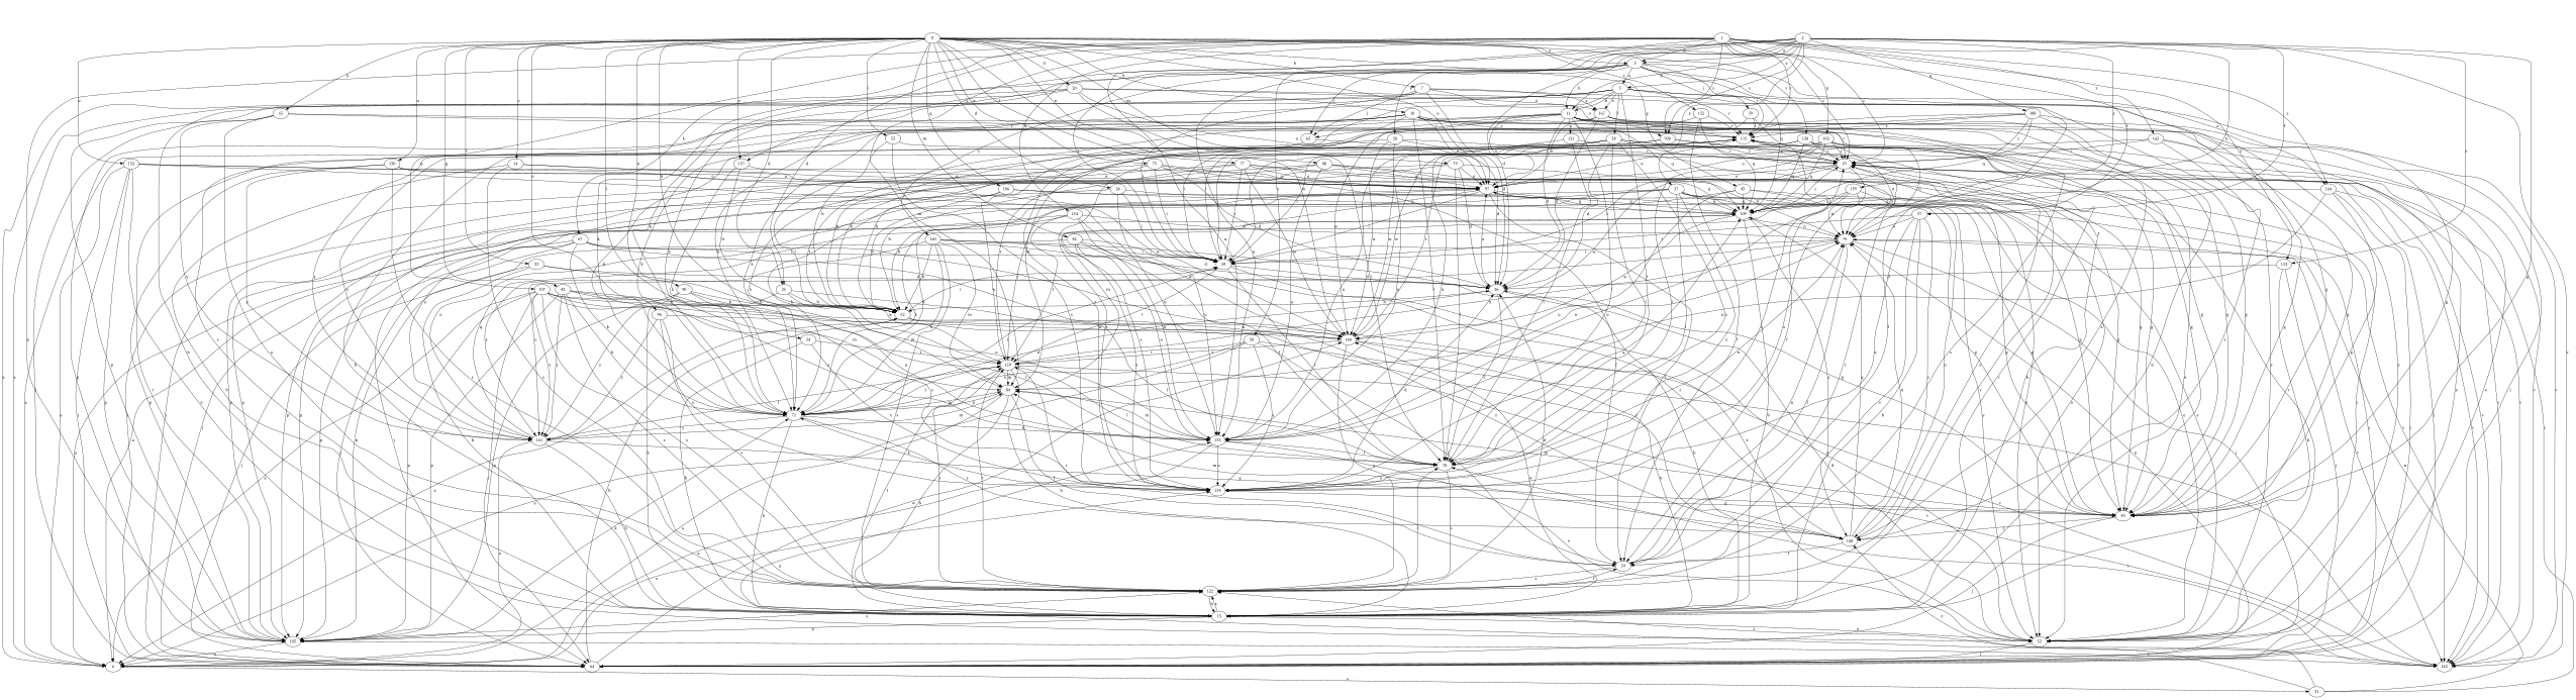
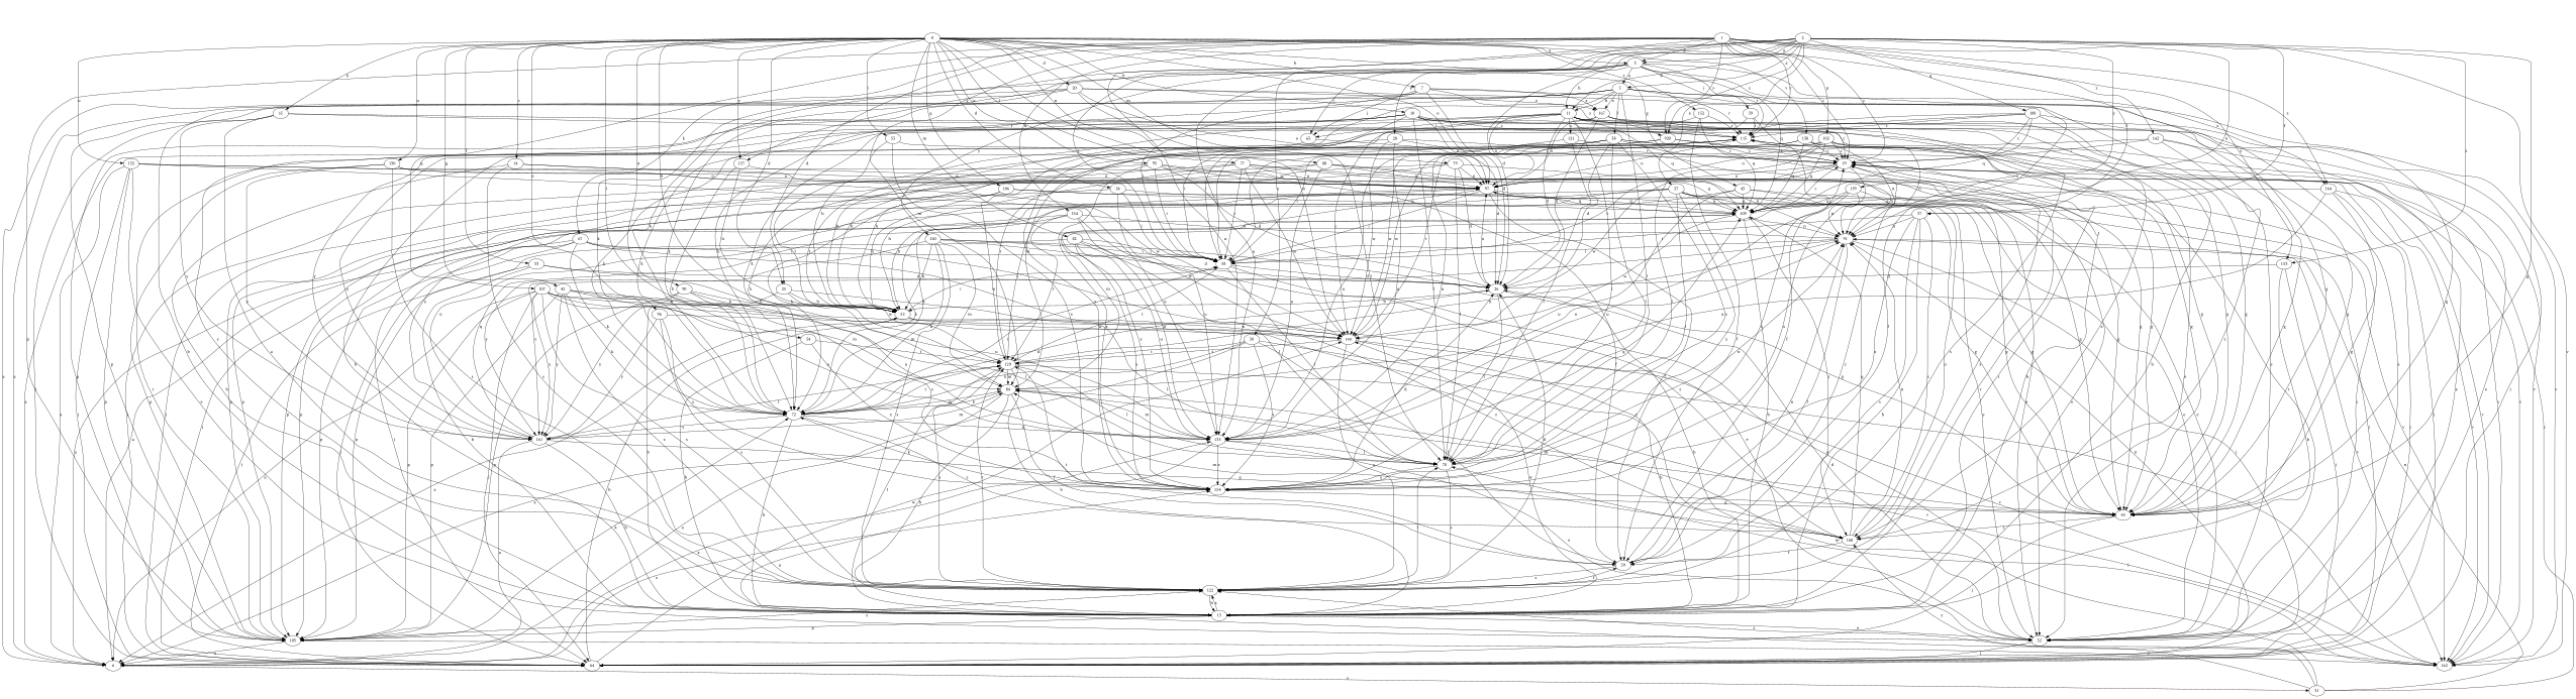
  strict digraph {
    fontname="PT Serif"
    node [fontname="PT Serif"]
    edge [fontname="PT Serif"]
    0
    3
    7
    10
    14
    19
    20
    24
    25
    33
    42
    43
    52
    53
    54
    65
    77
    79
    82
    88
    90
-   93 [label=73]
+   93
    96
    97
    106
    130
    132
    138
    148
    152
    157
    115
    135
    164
    5
    11
    45
    72
    59
    63
    109
    160
    n43 [label=920]
    26
    58
    167
    32
    103
    142
    78
    154
    161
    168
    122
    13
    64
    6
    84
    129
    91
    39
    1
    37
    67
    102
    107
    134
    153
    162
    2
    27
    28
    30
    108
    159
    38
    121
    31
    0 -> 3 [label=a]
    0 -> 7 [label=b]
    0 -> 10 [label=b]
    0 -> 14 [label=c]
    0 -> 19 [label=c]
    0 -> 20 [label=d]
    0 -> 24 [label=d]
    0 -> 25 [label=d]
    0 -> 33 [label=f]
    0 -> 42 [label=g]
    0 -> 43 [label=g]
    0 -> 52 [label=h]
    0 -> 53 [label=i]
    0 -> 54 [label=i]
    0 -> 65 [label=k]
    0 -> 77 [label=l]
    0 -> 79 [label=m]
    0 -> 82 [label=m]
    0 -> 88 [label=n]
    0 -> 90 [label=n]
    0 -> 93 [label=o]
    0 -> 96 [label=o]
    0 -> 97 [label=o]
    0 -> 106 [label=q]
    0 -> 130 [label=u]
    0 -> 132 [label=u]
    0 -> 138 [label=v]
    0 -> 148 [label=w]
    0 -> 152 [label=x]
    0 -> 157 [label=y]
    3 -> 115 [label=r]
    3 -> 135 [label=u]
    3 -> 164 [label=z]
    3 -> 5 [label=a]
    3 -> 11 [label=b]
    3 -> 45 [label=g]
    3 -> 72 [label=k]
    3 -> 59 [label=j]
    3 -> 63 [label=j]
    3 -> 109 [label=q]
    3 -> 160 [label=y]
    7 -> 72 [label=k]
    7 -> 63 [label=j]
    7 -> n43 [label=s]
    7 -> 26 [label=d]
    7 -> 58 [label=i]
    7 -> 167 [label=z]
    7 -> 32 [label=e]
    10 -> 97 [label=o]
    10 -> 115 [label=r]
    10 -> 45 [label=g]
    10 -> 72 [label=k]
    10 -> 103 [label=p]
    10 -> 142 [label=v]
    10 -> 78 [label=l]
    10 -> 154 [label=x]
    10 -> 161 [label=y]
    10 -> 168 [label=z]
    14 -> 97 [label=o]
    14 -> 45 [label=g]
    14 -> 122 [label=s]
    14 -> 13 [label=b]
    19 -> 97 [label=o]
    19 -> 148 [label=w]
    19 -> 58 [label=i]
    19 -> 142 [label=v]
    19 -> 154 [label=x]
    19 -> 64 [label=j]
    20 -> 97 [label=o]
    20 -> 167 [label=z]
    20 -> 32 [label=e]
    20 -> 78 [label=l]
    20 -> 122 [label=s]
    20 -> 13 [label=b]
    20 -> 6 [label=a]
    24 -> 135 [label=u]
    24 -> 109 [label=q]
    24 -> 58 [label=i]
    24 -> 64 [label=j]
    25 -> 52 [label=h]
    25 -> 168 [label=z]
    25 -> 13 [label=b]
    25 -> 84 [label=m]
    33 -> 135 [label=u]
    33 -> 26 [label=d]
    33 -> 13 [label=b]
    33 -> 64 [label=j]
    42 -> 52 [label=h]
    42 -> 148 [label=w]
    42 -> 135 [label=u]
    42 -> 72 [label=k]
    42 -> 103 [label=p]
    42 -> 161 [label=y]
    42 -> 122 [label=s]
    43 -> 135 [label=u]
    43 -> 45 [label=g]
    43 -> 109 [label=q]
    43 -> 103 [label=p]
    43 -> 142 [label=v]
    52 -> 148 [label=w]
    52 -> 58 [label=i]
    52 -> 78 [label=l]
    52 -> 6 [label=a]
    53 -> 19 [label=c]
    53 -> 154 [label=x]
    53 -> 129 [label=t]
    54 -> 154 [label=x]
    54 -> 13 [label=b]
    54 -> 129 [label=t]
    65 -> 115 [label=r]
    65 -> 45 [label=g]
    65 -> 161 [label=y]
    65 -> 122 [label=a]
    65 -> 64 [label=j]
    77 -> 52 [label=h]
    77 -> 97 [label=o]
    77 -> 148 [label=w]
    77 -> 72 [label=k]
    77 -> 58 [label=i]
    77 -> 32 [label=e]
    77 -> 91 [label=n]
    79 -> 97 [label=o]
    79 -> 26 [label=d]
    79 -> 103 [label=p]
    79 -> 78 [label=l]
    79 -> 161 [label=y]
    79 -> 91 [label=n]
    82 -> 135 [label=u]
    82 -> 58 [label=i]
    82 -> 103 [label=p]
    82 -> 78 [label=l]
    82 -> 154 [label=x]
    82 -> 168 [label=z]
    88 -> 97 [label=o]
    88 -> 135 [label=u]
    88 -> 109 [label=q]
    88 -> 32 [label=e]
    88 -> 103 [label=p]
    88 -> 64 [label=j]
    90 -> 52 [label=h]
    90 -> 135 [label=u]
    90 -> 103 [label=p]
    90 -> 154 [label=x]
    90 -> 161 [label=y]
    93 -> 97 [label=o]
    93 -> 26 [label=d]
    93 -> 58 [label=i]
    93 -> 154 [label=x]
    93 -> 64 [label=j]
    93 -> 39 [label=f]
    96 -> 148 [label=w]
    96 -> 154 [label=x]
    96 -> 161 [label=y]
    96 -> 122 [label=s]
    97 -> 109 [label=q]
    97 -> 58 [label=i]
    97 -> 32 [label=e]
    97 -> 154 [label=x]
    97 -> 129 [label=t]
    97 -> 39 [label=f]
    106 -> 52 [label=h]
    106 -> 45 [label=g]
    106 -> 72 [label=k]
    106 -> 109 [label=q]
    130 -> 97 [label=o]
    130 -> 148 [label=w]
    130 -> 103 [label=p]
    130 -> 161 [label=y]
    130 -> 122 [label=s]
    132 -> 97 [label=o]
    132 -> 135 [label=u]
    132 -> 45 [label=g]
    132 -> 32 [label=e]
    132 -> 103 [label=p]
    132 -> 64 [label=j]
    132 -> 6 [label=a]
    138 -> 19 [label=c]
    138 -> 52 [label=h]
    138 -> 45 [label=g]
    138 -> 109 [label=q]
    138 -> 129 [label=t]
    138 -> 91 [label=n]
    148 -> 115 [label=r]
    148 -> 142 [label=v]
    148 -> 122 [label=s]
    148 -> 13 [label=b]
    148 -> 129 [label=t]
    152 -> 115 [label=r]
    152 -> 72 [label=k]
    152 -> 109 [label=q]
    152 -> 39 [label=f]
    157 -> 52 [label=h]
    157 -> 97 [label=o]
    157 -> 72 [label=k]
-   115 -> 19 [label=c]
    115 -> 97 [label=o]
    115 -> 142 [label=v]
    135 -> 32 [label=e]
    135 -> 78 [label=l]
    135 -> 154 [label=x]
    135 -> 6 [label=a]
    135 -> 84 [label=m]
    164 -> 135 [label=u]
    164 -> 45 [label=g]
    164 -> 109 [label=q]
    164 -> 142 [label=v]
    164 -> 64 [label=j]
    5 -> 115 [label=r]
    5 -> 11 [label=b]
    5 -> 45 [label=g]
    5 -> 72 [label=k]
    5 -> 167 [label=z]
    5 -> 103 [label=p]
    5 -> 78 [label=l]
    5 -> 6 [label=a]
    5 -> 129 [label=t]
    5 -> 39 [label=f]
    5 -> 38 [label=f]
    11 -> 19 [label=c]
    11 -> 52 [label=h]
    11 -> 97 [label=o]
-   11 -> 148 [label=w]
+   11 -> 148 [label=c]
    11 -> 72 [label=k]
    11 -> 63 [label=j]
    11 -> 109 [label=q]
    11 -> 26 [label=d]
    11 -> 142 [label=v]
    11 -> 78 [label=l]
    11 -> 122 [label=s]
    11 -> 64 [label=j]
    11 -> 91 [label=n]
    11 -> 121 [label=s]
    45 -> 168 [label=z]
    45 -> 64 [label=j]
    45 -> 84 [label=m]
    72 -> 135 [label=u]
    72 -> 26 [label=d]
    72 -> 58 [label=i]
    72 -> 161 [label=y]
    72 -> 168 [label=z]
    72 -> 13 [label=b]
    72 -> 84 [label=m]
    72 -> 129 [label=t]
    59 -> 115 [label=r]
    59 -> 58 [label=i]
    59 -> 39 [label=f]
    63 -> 52 [label=h]
    63 -> 26 [label=d]
    109 -> 19 [label=c]
    109 -> 148 [label=w]
    109 -> 168 [label=z]
    109 -> 13 [label=b]
    109 -> 6 [label=a]
    109 -> 91 [label=n]
    160 -> 52 [label=h]
    160 -> 45 [label=g]
    160 -> 72 [label=k]
    160 -> 26 [label=d]
    160 -> 58 [label=i]
    160 -> 161 [label=y]
    160 -> 122 [label=s]
    160 -> 84 [label=m]
    n43 -> 19 [label=c]
    n43 -> 148 [label=w]
    n43 -> 58 [label=i]
    n43 -> 13 [label=b]
    26 -> 52 [label=h]
    26 -> 97 [label=o]
    26 -> 78 [label=l]
    26 -> 13 [label=b]
    58 -> 26 [label=d]
    58 -> 32 [label=e]
    58 -> 78 [label=l]
    58 -> 129 [label=t]
    167 -> 97 [label=o]
    167 -> 115 [label=r]
    167 -> 45 [label=g]
    167 -> 26 [label=d]
    167 -> 32 [label=e]
    167 -> 13 [label=b]
    32 -> 19 [label=c]
    32 -> 115 [label=r]
    32 -> 26 [label=d]
    32 -> 64 [label=j]
    103 -> 115 [label=r]
    103 -> 72 [label=k]
    103 -> 142 [label=v]
    103 -> 122 [label=s]
    103 -> 6 [label=a]
    142 -> 78 [label=l]
    142 -> 122 [label=s]
    78 -> 154 [label=x]
    78 -> 122 [label=s]
    78 -> 91 [label=n]
    154 -> 19 [label=c]
    154 -> 45 [label=g]
    154 -> 72 [label=k]
    154 -> 109 [label=q]
    154 -> 26 [label=d]
    161 -> 97 [label=o]
    161 -> 45 [label=g]
    161 -> 109 [label=q]
    161 -> 13 [label=b]
    161 -> 6 [label=a]
    161 -> 84 [label=m]
    161 -> 129 [label=t]
    168 -> 97 [label=o]
    168 -> 109 [label=q]
    168 -> 84 [label=m]
    168 -> 91 [label=n]
    168 -> 39 [label=f]
    122 -> 26 [label=d]
    122 -> 78 [label=l]
    122 -> 13 [label=b]
    122 -> 129 [label=t]
    122 -> 39 [label=f]
    13 -> 19 [label=c]
    13 -> 148 [label=w]
    13 -> 115 [label=r]
    13 -> 32 [label=e]
    13 -> 103 [label=p]
    13 -> 122 [label=s]
    13 -> 129 [label=t]
    64 -> 52 [label=h]
    64 -> 148 [label=w]
    64 -> 91 [label=n]
    6 -> 154 [label=x]
    6 -> 31 [label=e]
    84 -> 72 [label=k]
    84 -> 13 [label=b]
    84 -> 6 [label=a]
    84 -> 91 [label=n]
    84 -> 39 [label=f]
    129 -> 115 [label=r]
    129 -> 142 [label=v]
    129 -> 78 [label=l]
    129 -> 122 [label=s]
    129 -> 13 [label=b]
    129 -> 84 [label=m]
    129 -> 91 [label=n]
    91 -> 58 [label=i]
    91 -> 142 [label=v]
    91 -> 161 [label=y]
    91 -> 64 [label=j]
    91 -> 39 [label=f]
    39 -> 19 [label=c]
    39 -> 122 [label=s]
    39 -> 129 [label=t]
    39 -> 91 [label=n]
    1 -> 3 [label=a]
    1 -> 19 [label=c]
    1 -> 25 [label=d]
    1 -> 115 [label=r]
    1 -> 135 [label=u]
    1 -> 164 [label=z]
    1 -> n43 [label=s]
    1 -> 103 [label=p]
    1 -> 142 [label=v]
    1 -> 84 [label=m]
    1 -> 37 [label=f]
    1 -> 67 [label=k]
    1 -> 102 [label=p]
    1 -> 107 [label=q]
    1 -> 134 [label=u]
    1 -> 153 [label=x]
    1 -> 162 [label=z]
    37 -> 58 [label=i]
    37 -> 154 [label=x]
    37 -> 168 [label=z]
    37 -> 122 [label=s]
    37 -> 13 [label=b]
    37 -> 91 [label=n]
    67 -> 148 [label=w]
    67 -> 72 [label=k]
    67 -> 58 [label=i]
    67 -> 32 [label=e]
    67 -> 103 [label=p]
    67 -> 64 [label=j]
    67 -> 6 [label=a]
    102 -> 19 [label=c]
    102 -> 97 [label=o]
    102 -> 45 [label=g]
    102 -> 109 [label=q]
    102 -> 58 [label=i]
    102 -> 32 [label=e]
    102 -> 78 [label=l]
    102 -> 6 [label=a]
    102 -> 91 [label=n]
    107 -> 52 [label=h]
    107 -> 103 [label=p]
    107 -> 78 [label=l]
    107 -> 161 [label=y]
    107 -> 168 [label=z]
    107 -> 122 [label=s]
    107 -> 64 [label=j]
    107 -> 6 [label=a]
    107 -> 84 [label=m]
    134 -> 148 [label=w]
    134 -> 135 [label=u]
    134 -> 72 [label=k]
    134 -> 64 [label=j]
    134 -> 129 [label=t]
    134 -> 91 [label=n]
    153 -> 26 [label=d]
    153 -> 13 [label=b]
    153 -> 64 [label=j]
    162 -> 19 [label=c]
    162 -> 52 [label=h]
    162 -> 45 [label=g]
    162 -> 32 [label=e]
    162 -> 168 [label=z]
    2 -> 3 [label=a]
    2 -> 157 [label=y]
    2 -> 5 [label=a]
    2 -> 11 [label=b]
    2 -> 45 [label=g]
    2 -> 72 [label=k]
    2 -> n43 [label=s]
    2 -> 26 [label=d]
    2 -> 58 [label=i]
    2 -> 91 [label=n]
    2 -> 37 [label=f]
    2 -> 153 [label=x]
    2 -> 27 [label=e]
    2 -> 28 [label=e]
    2 -> 30 [label=e]
    2 -> 108 [label=q]
    2 -> 159 [label=y]
    27 -> 52 [label=h]
    27 -> 45 [label=g]
    27 -> 72 [label=k]
    27 -> 109 [label=q]
    27 -> 32 [label=e]
    27 -> 103 [label=p]
    27 -> 78 [label=l]
    27 -> 154 [label=x]
    27 -> 64 [label=j]
    28 -> 19 [label=c]
    28 -> 148 [label=w]
    28 -> 135 [label=u]
    28 -> 161 [label=y]
    28 -> 122 [label=s]
    30 -> 72 [label=k]
    30 -> 142 [label=v]
    30 -> 154 [label=x]
    30 -> 6 [label=a]
    30 -> 129 [label=t]
    30 -> 39 [label=f]
    108 -> 19 [label=c]
    108 -> 115 [label=r]
    108 -> 45 [label=g]
    108 -> 109 [label=q]
    108 -> 58 [label=i]
    108 -> 13 [label=b]
    108 -> 84 [label=m]
    159 -> 135 [label=u]
    159 -> 109 [label=q]
    159 -> 32 [label=e]
    159 -> 84 [label=m]
    159 -> 91 [label=n]
    38 -> 19 [label=c]
    38 -> 148 [label=w]
    38 -> 135 [label=u]
    38 -> 45 [label=g]
    38 -> 26 [label=d]
    38 -> 58 [label=i]
    38 -> 142 [label=v]
    38 -> 78 [label=l]
    38 -> 154 [label=x]
    121 -> 19 [label=c]
    121 -> 135 [label=u]
    121 -> 78 [label=l]
    31 -> 19 [label=c]
    31 -> 135 [label=u]
    31 -> 168 [label=z]
+   31 -> 84 [label=m]
    31 -> 91 [label=n]
  }
